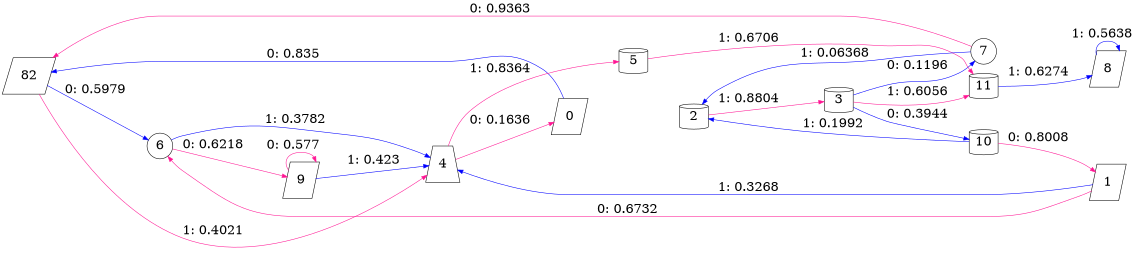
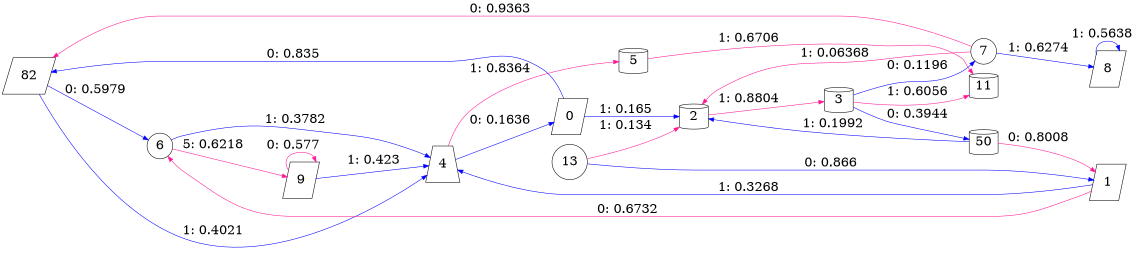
  digraph {
    rankdir=LR
    node [fontsize=24 shape=parallelogram]
    edge [color=blue fontsize=24]
    n1 [label=82]
    0
    2 [shape=cylinder]
    6 [shape=circle]
    4 [shape=trapezium]
    3 [shape=cylinder]
    9
    5 [shape=cylinder]
    7 [shape=circle]
-   10 [shape=cylinder]
+   10 [shape=cylinder label=50]
    11 [shape=cylinder]
    1
    8
+   13 [shape=circle]
    n1 -> 6 [label="0: 0.5979   "]
-   n1 -> 4 [color=deeppink label="1: 0.4021   "]
+   n1 -> 4 [label="1: 0.4021   "]
    0 -> n1 [label="0: 0.835    "]
+   0 -> 2 [label="1: 0.165    "]
    2 -> 3 [color=deeppink label="1: 0.8804   "]
    6 -> 4 [label="1: 0.3782   "]
-   6 -> 9 [color=deeppink label="0: 0.6218   "]
-   4 -> 0 [color=deeppink label="0: 0.1636   "]
+   6 -> 9 [color=deeppink label="5: 0.6218   "]
+   4 -> 0 [label="0: 0.1636   "]
    4 -> 5 [color=deeppink label="1: 0.8364   "]
    3 -> 7 [label="0: 0.1196   "]
    3 -> 10 [label="0: 0.3944   "]
    3 -> 11 [color=deeppink label="1: 0.6056   "]
    9 -> 4 [label="1: 0.423    "]
    9 -> 9 [color=deeppink label="0: 0.577    "]
    5 -> 11 [color=deeppink label="1: 0.6706   "]
    7 -> n1 [color=deeppink label="0: 0.9363   "]
-   7 -> 2 [label="1: 0.06368  "]
+   7 -> 2 [color=deeppink label="1: 0.06368  "]
    10 -> 2 [label="1: 0.1992   "]
    10 -> 1 [color=deeppink label="0: 0.8008   "]
-   11 -> 8 [label="1: 0.6274   "]
+   7 -> 8 [label="1: 0.6274   "]
    1 -> 6 [color=deeppink label="0: 0.6732   "]
    1 -> 4 [label="1: 0.3268   "]
    8 -> 8 [label="1: 0.5638   "]
+   13 -> 2 [color=deeppink label="1: 0.134    "]
+   13 -> 1 [label="0: 0.866    "]
  }
